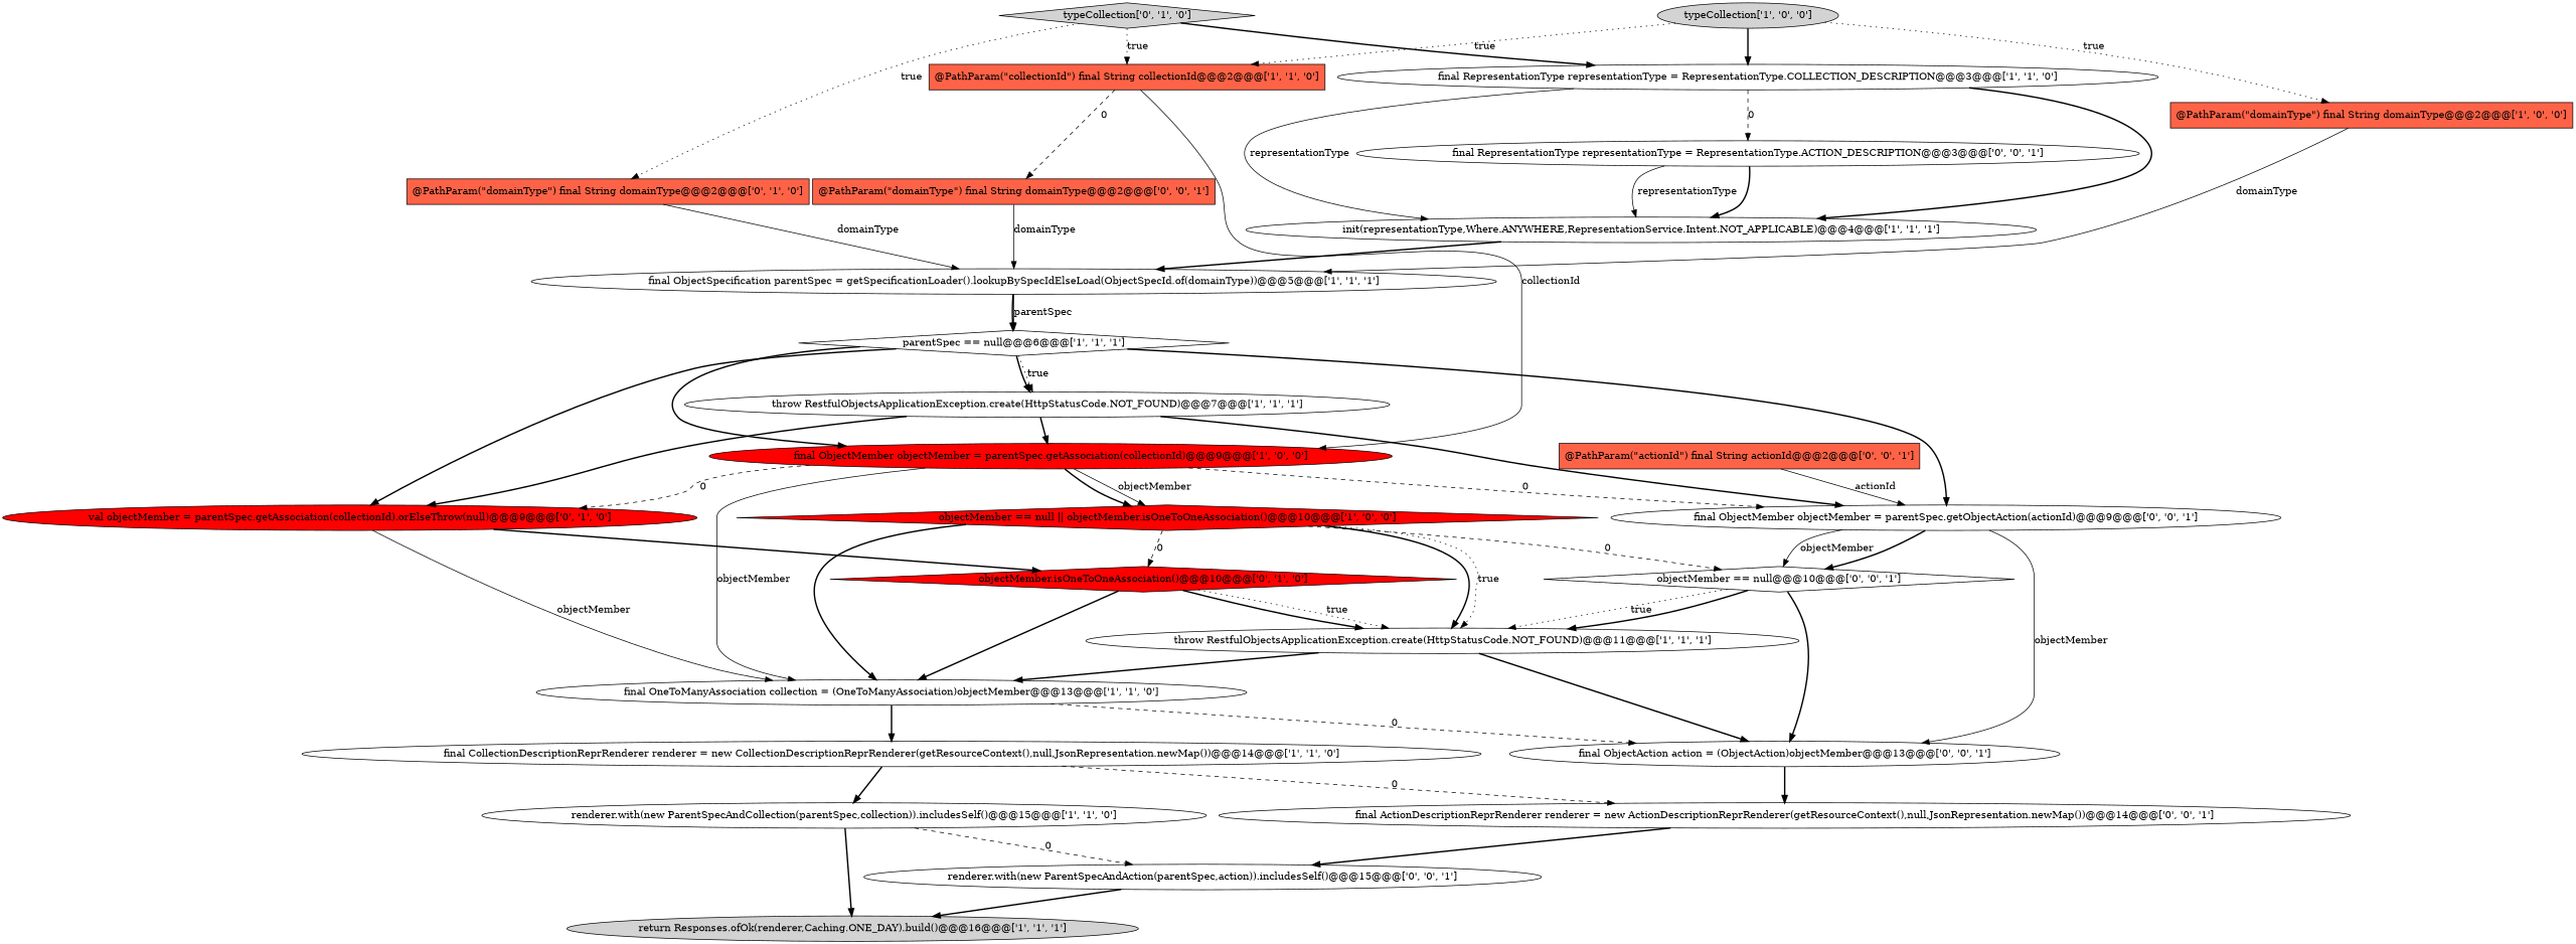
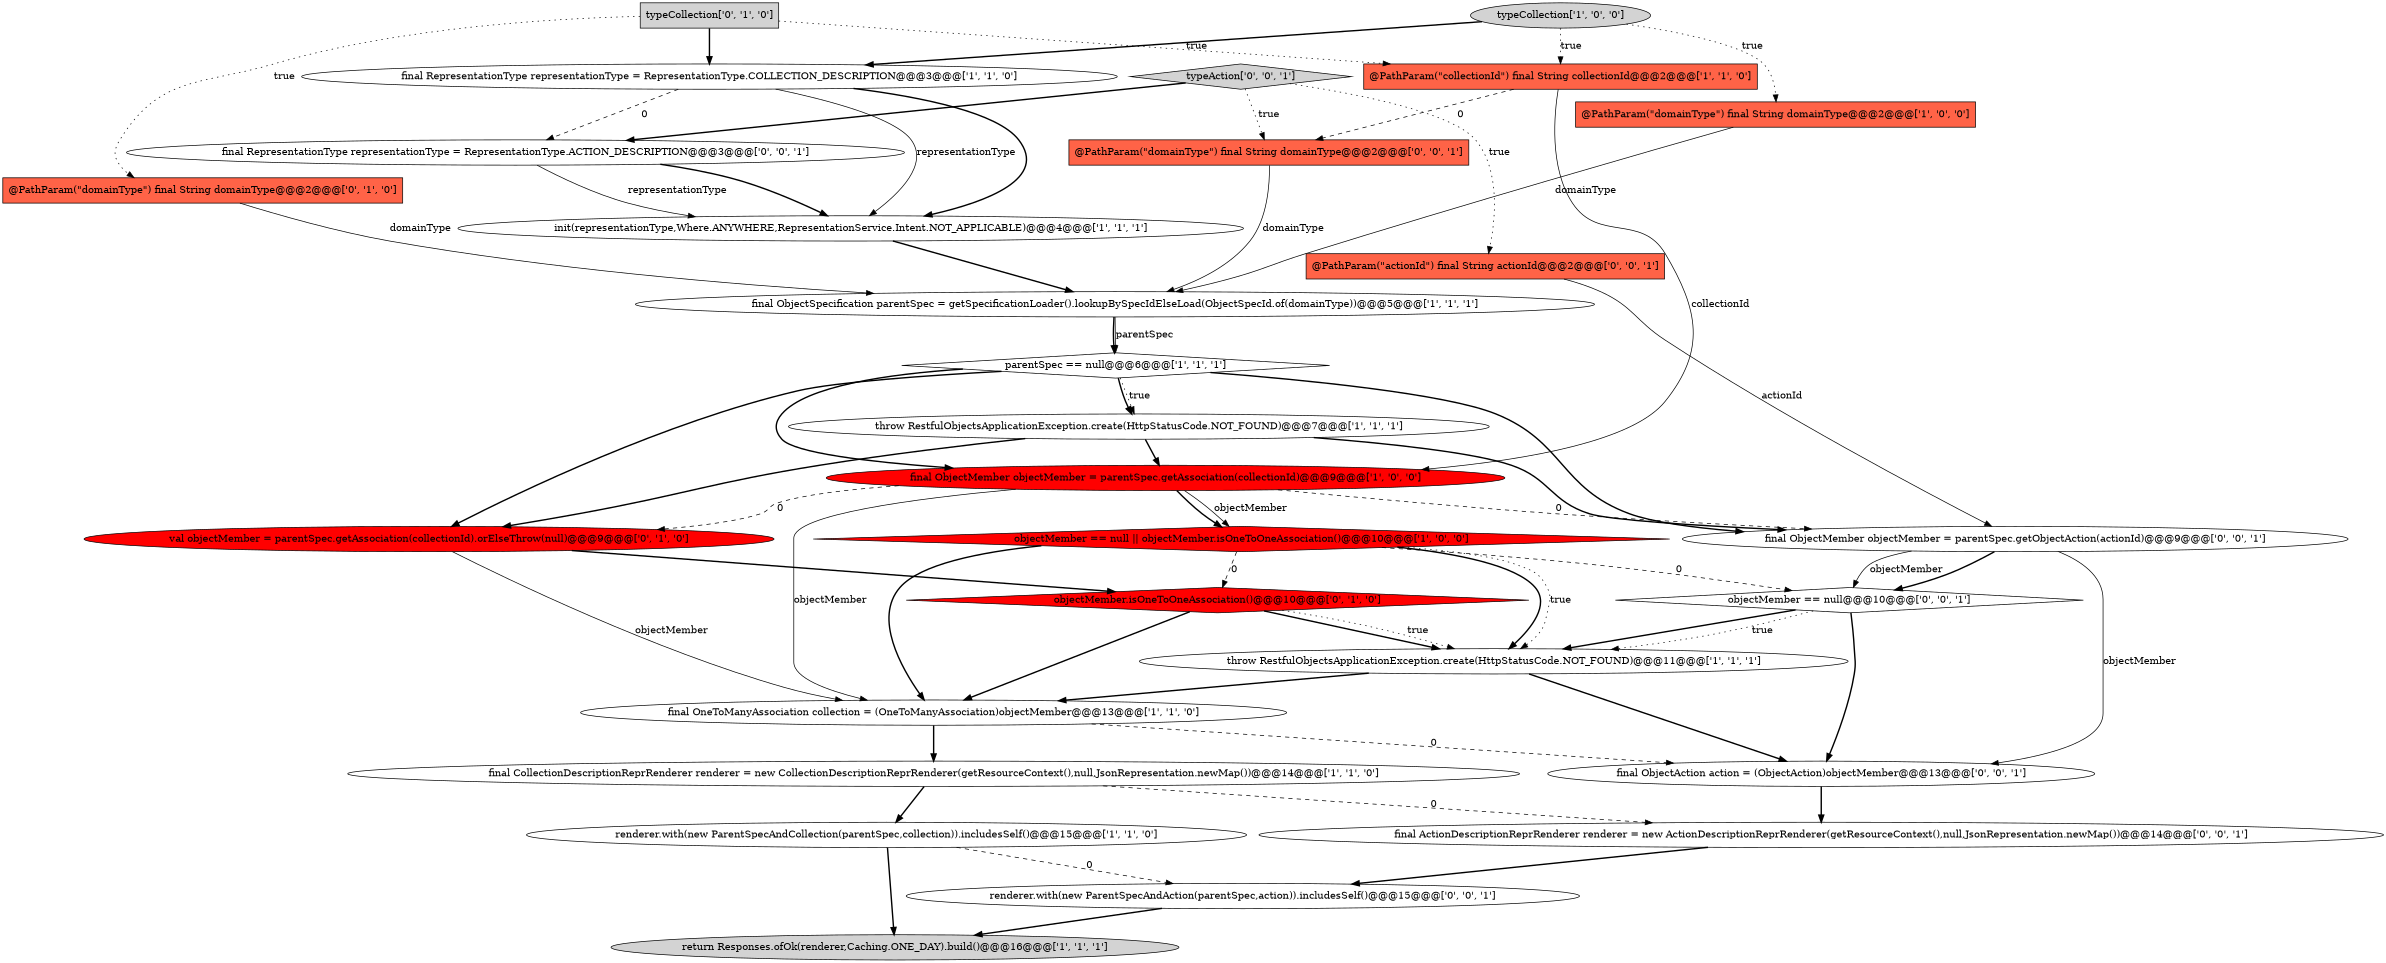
  digraph {
    node [fillcolor=white shape=ellipse style=filled]
    edge [style=bold]
    n1 [fillcolor=lightgray label="typeCollection['1', '0', '0']"]
    n2 [fillcolor=tomato label="@PathParam(\"domainType\") final String domainType@@@2@@@['1', '0', '0']" shape=box]
    n3 [label="final RepresentationType representationType = RepresentationType.COLLECTION_DESCRIPTION@@@3@@@['1', '1', '0']"]
    n4 [fillcolor=tomato label="@PathParam(\"collectionId\") final String collectionId@@@2@@@['1', '1', '0']" shape=box]
    n5 [label="final ObjectSpecification parentSpec = getSpecificationLoader().lookupBySpecIdElseLoad(ObjectSpecId.of(domainType))@@@5@@@['1', '1', '1']"]
    n6 [label="init(representationType,Where.ANYWHERE,RepresentationService.Intent.NOT_APPLICABLE)@@@4@@@['1', '1', '1']"]
    n7 [label="final RepresentationType representationType = RepresentationType.ACTION_DESCRIPTION@@@3@@@['0', '0', '1']"]
    n8 [fillcolor=tomato label="@PathParam(\"domainType\") final String domainType@@@2@@@['0', '0', '1']" shape=box]
    n9 [fillcolor=red label="final ObjectMember objectMember = parentSpec.getAssociation(collectionId)@@@9@@@['1', '0', '0']"]
    n10 [label="throw RestfulObjectsApplicationException.create(HttpStatusCode.NOT_FOUND)@@@11@@@['1', '1', '1']"]
    n11 [label="final ObjectAction action = (ObjectAction)objectMember@@@13@@@['0', '0', '1']"]
    n12 [label="final OneToManyAssociation collection = (OneToManyAssociation)objectMember@@@13@@@['1', '1', '0']"]
    n13 [label="final ActionDescriptionReprRenderer renderer = new ActionDescriptionReprRenderer(getResourceContext(),null,JsonRepresentation.newMap())@@@14@@@['0', '0', '1']"]
    n14 [label="final CollectionDescriptionReprRenderer renderer = new CollectionDescriptionReprRenderer(getResourceContext(),null,JsonRepresentation.newMap())@@@14@@@['1', '1', '0']"]
    n15 [label="renderer.with(new ParentSpecAndCollection(parentSpec,collection)).includesSelf()@@@15@@@['1', '1', '0']"]
    n16 [label="renderer.with(new ParentSpecAndAction(parentSpec,action)).includesSelf()@@@15@@@['0', '0', '1']"]
    n17 [fillcolor=lightgray label="return Responses.ofOk(renderer,Caching.ONE_DAY).build()@@@16@@@['1', '1', '1']"]
    n18 [label="parentSpec == null@@@6@@@['1', '1', '1']" shape=diamond]
    n19 [fillcolor=red label="val objectMember = parentSpec.getAssociation(collectionId).orElseThrow(null)@@@9@@@['0', '1', '0']"]
    n20 [fillcolor=red label="objectMember.isOneToOneAssociation()@@@10@@@['0', '1', '0']" shape=diamond]
    n21 [label="final ObjectMember objectMember = parentSpec.getObjectAction(actionId)@@@9@@@['0', '0', '1']"]
    n22 [label="objectMember == null@@@10@@@['0', '0', '1']" shape=diamond]
-   n23 [fillcolor=lightgray label="typeCollection['0', '1', '0']" shape=diamond]
+   n23 [fillcolor=lightgray label="typeCollection['0', '1', '0']" shape=box]
    n24 [fillcolor=tomato label="@PathParam(\"domainType\") final String domainType@@@2@@@['0', '1', '0']" shape=box]
    n25 [fillcolor=tomato label="@PathParam(\"actionId\") final String actionId@@@2@@@['0', '0', '1']" shape=box]
    n26 [label="throw RestfulObjectsApplicationException.create(HttpStatusCode.NOT_FOUND)@@@7@@@['1', '1', '1']"]
    n27 [fillcolor=red label="objectMember == null || objectMember.isOneToOneAssociation()@@@10@@@['1', '0', '0']" shape=diamond]
+   n28 [fillcolor=lightgray label="typeAction['0', '0', '1']" shape=diamond]
    n1 -> n2 [label=true style=dotted]
    n1 -> n3
    n1 -> n4 [label=true style=dotted]
    n2 -> n5 [label=domainType style=solid]
    n3 -> n6 [label=representationType style=solid]
    n3 -> n6
    n3 -> n7 [label=0 style=dashed]
    n4 -> n8 [label=0 style=dashed]
    n4 -> n9 [label=collectionId style=solid]
    n5 -> n18
    n5 -> n18 [label=parentSpec style=solid]
    n6 -> n5
    n7 -> n6
    n7 -> n6 [label=representationType style=solid]
    n8 -> n5 [label=domainType style=solid]
    n9 -> n12 [label=objectMember style=solid]
    n9 -> n19 [label=0 style=dashed]
    n9 -> n21 [label=0 style=dashed]
    n9 -> n27
    n9 -> n27 [label=objectMember style=solid]
    n10 -> n11
    n10 -> n12
    n11 -> n13
    n12 -> n11 [label=0 style=dashed]
    n12 -> n14
    n13 -> n16
    n14 -> n13 [label=0 style=dashed]
    n14 -> n15
    n15 -> n16 [label=0 style=dashed]
    n15 -> n17
    n16 -> n17
    n18 -> n9
    n18 -> n19
    n18 -> n21
    n18 -> n26 [label=true style=dotted]
    n18 -> n26
    n19 -> n12 [label=objectMember style=solid]
    n19 -> n20
    n20 -> n10
    n20 -> n10 [label=true style=dotted]
    n20 -> n12
    n21 -> n11 [label=objectMember style=solid]
    n21 -> n22
    n21 -> n22 [label=objectMember style=solid]
    n22 -> n10 [label=true style=dotted]
    n22 -> n10
    n22 -> n11
    n23 -> n3
    n23 -> n4 [label=true style=dotted]
    n23 -> n24 [label=true style=dotted]
    n24 -> n5 [label=domainType style=solid]
    n25 -> n21 [label=actionId style=solid]
    n26 -> n9
    n26 -> n19
    n26 -> n21
    n27 -> n10
    n27 -> n10 [label=true style=dotted]
    n27 -> n12
    n27 -> n20 [label=0 style=dashed]
    n27 -> n22 [label=0 style=dashed]
+   n28 -> n7
+   n28 -> n8 [label=true style=dotted]
+   n28 -> n25 [label=true style=dotted]
  }
